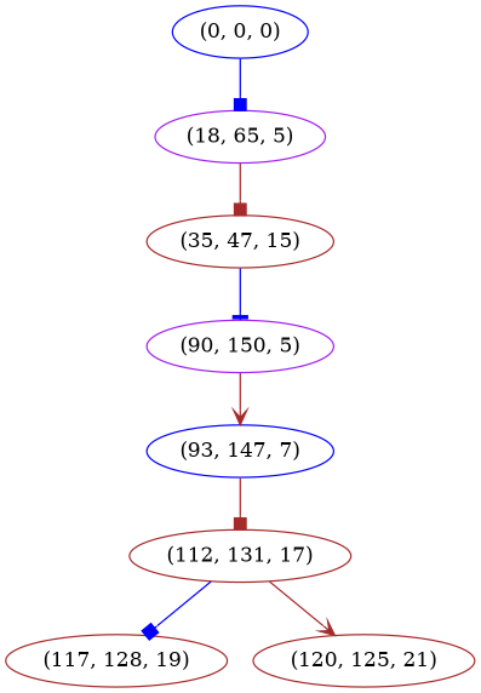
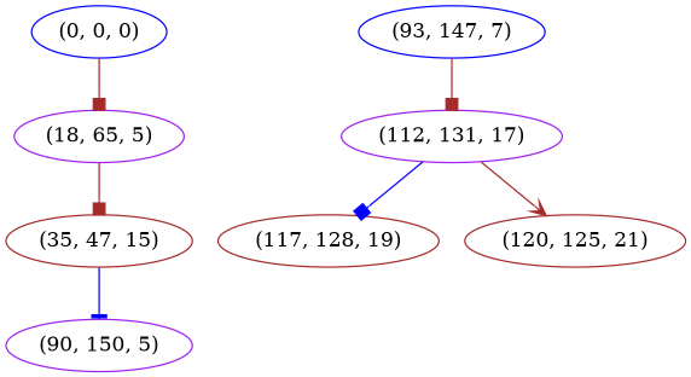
  digraph {
    node [color=brown]
    edge [arrowhead=box color=brown]
    "(0, 0, 0)" [color=blue]
    "(18, 65, 5)" [color=purple]
    "(35, 47, 15)"
    "(90, 150, 5)" [color=purple]
    "(93, 147, 7)" [color=blue]
-   "(112, 131, 17)"
+   "(112, 131, 17)" [color=purple]
    "(117, 128, 19)"
    "(120, 125, 21)"
-   "(0, 0, 0)" -> "(18, 65, 5)" [color=blue]
+   "(0, 0, 0)" -> "(18, 65, 5)"
    "(18, 65, 5)" -> "(35, 47, 15)"
    "(35, 47, 15)" -> "(90, 150, 5)" [arrowhead=tee color=blue]
-   "(90, 150, 5)" -> "(93, 147, 7)" [arrowhead=vee]
    "(93, 147, 7)" -> "(112, 131, 17)"
    "(112, 131, 17)" -> "(117, 128, 19)" [color=blue]
    "(112, 131, 17)" -> "(120, 125, 21)" [arrowhead=vee]
  }
